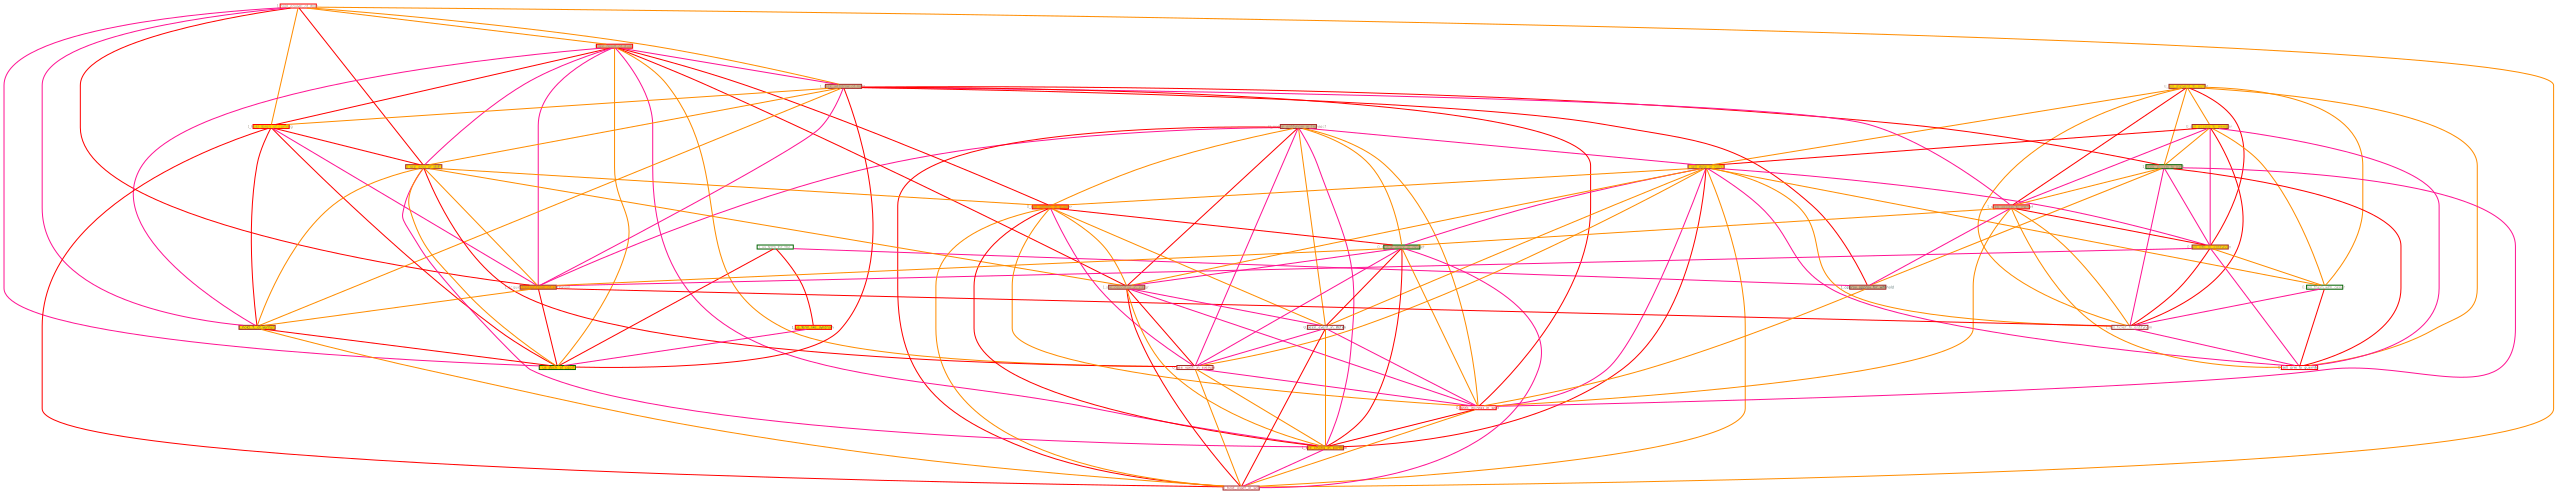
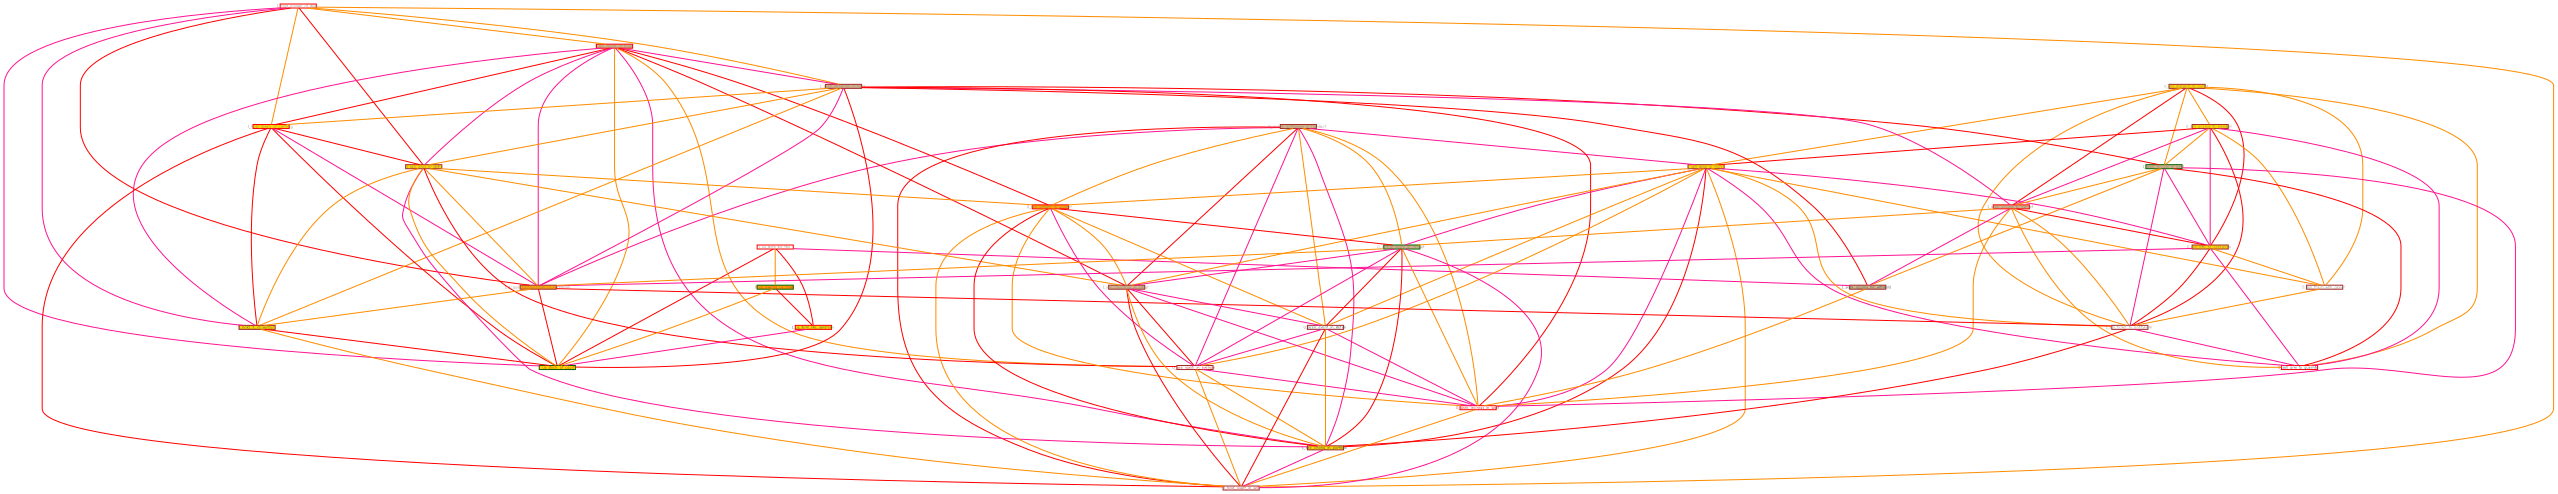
  graph {
    fontname="Comic Neue"
    node [color=brown fillcolor=gold fixedsize=true fontcolor="#8b7d6b" fontname="Comic Neue" fontsize=4 shape=polygon style=filled]
    edge [color=darkorange fontname="Comic Neue" w=1]
    "0_acquir_entitynam_in_transact " [fillcolor=tan height=.06 width=.5]
    "1_hold_equival_of_stake " [color=red fillcolor=white height=.06 width=.5]
-   "1_us_term_for_the " [color=darkgreen fillcolor=white height=.06 width=.5]
+   "1_us_term_for_the " [color=red fillcolor=white height=.06 width=.5]
    "1_see_result_of_studi " [color=red fillcolor=tan height=.06 width=.5]
    "0_sell_shipyard_to_outsid " [height=.06 width=.5]
    "1_seek_withdraw_of_right " [fillcolor=tan height=.06 width=.5]
    "0_sell_access_to_member " [height=.06 width=.5]
    "1_hold_librari_of_cartridg " [color=red height=.06 width=.5]
    "1_sell_stake_in_hors " [height=.06 width=.5]
    "1_seek_access_to_kind " [color=darkgreen fillcolor=tan height=.06 width=.5]
    "1_see_eros_of_staff " [height=.06 width=.5]
    "1_seek_access_to_market " [color=red fillcolor=tan height=.06 width=.5]
    "0_sell_offic_to_entitynam " [height=.06 width=.5]
    "0_see_growth_in_quarter " [color=red fillcolor=orange height=.06 width=.5]
    "0_acquir_share_in_market " [color=darkgreen fillcolor=tan height=.06 width=.5]
-   "0_sell_them_with_gener " [color=darkgreen fillcolor=white height=.06 width=.5]
+   "0_sell_them_with_gener " [fillcolor=white height=.06 width=.5]
    "1_acquir_treasur-trove_of_entitynam " [fillcolor=orange height=.06 width=.5]
    "1_see_opportun_in_integr " [fillcolor=tan height=.06 width=.5]
    "1_sell_ticket_to_entitynam " [fillcolor=white height=.06 width=.5]
+   "0_us_averag_as_base " [color=darkgreen fillcolor=orange fontcolor="#b22222" height=.06 width=.5]
    "0_see_vaniti_in_everyon " [fillcolor=white fontcolor="#b22222" height=.06 width=.5]
    n22 [color=red fillcolor=white fontcolor="#b22222" height=.06 label="0_seek_increas_in_seek" width=.5]
    n23 [fillcolor=white fontcolor="#b22222" height=.06 label="0_hold_asset_in_sell" width=.5]
    "0_seen_event_in_lifetim " [fillcolor=white fontcolor="#2f4f4f" height=.06 width=.5]
-   "1_see_chang_in_portfolio " [fontcolor="#b22222" height=.06 width=.5]
+   "1_see_chang_in_portfolio " [fontcolor="#2f4f4f" height=.06 width=.5]
    "1_hold_%_of_ventur " [fontcolor="#2f4f4f" height=.06 width=.5]
    "1_us_stock_of_capit " [color=darkgreen fontcolor="#b22222" height=.06 width=.5]
    "1_us_term_like_syndrom " [color=red fontcolor="#2f4f4f" height=.06 width=.5]
-   "1_seek_approv_for_withhold " [fillcolor=tan fontcolor="#2f4f4f" height=.06 width=.5 label="1_approv_approv_for_withhold"]
+   "1_seek_approv_for_withhold " [fillcolor=tan fontcolor="#2f4f4f" height=.06 width=.5]
    "0_sell_arm_to_guerrilla " [color=red fillcolor=white fontcolor="#2f4f4f" height=.06 width=.5]
    subgraph sub_1 {
      "0_acquir_entitynam_in_transact "
      "1_hold_equival_of_stake "
      "1_us_term_for_the "
      "1_see_result_of_studi "
      "0_sell_shipyard_to_outsid "
      "1_seek_withdraw_of_right "
      "0_sell_access_to_member "
      "1_hold_librari_of_cartridg "
      "1_sell_stake_in_hors "
      "1_seek_access_to_kind "
      "1_see_eros_of_staff "
      "1_seek_access_to_market "
      "0_sell_offic_to_entitynam "
      "0_see_growth_in_quarter "
      "0_acquir_share_in_market "
      "0_sell_them_with_gener "
      "1_acquir_treasur-trove_of_entitynam "
      "1_see_opportun_in_integr "
      "1_sell_ticket_to_entitynam "
    }
    subgraph sub_2 {
+     "0_us_averag_as_base "
      "0_see_vaniti_in_everyon "
      n22
      n23
    }
    "0_acquir_entitynam_in_transact " -- "1_sell_stake_in_hors " [color=deeppink]
    "0_acquir_entitynam_in_transact " -- "0_see_growth_in_quarter "
    "0_acquir_entitynam_in_transact " -- "0_acquir_share_in_market " [w=2]
    "0_acquir_entitynam_in_transact " -- "1_acquir_treasur-trove_of_entitynam " [color=deeppink]
    "0_acquir_entitynam_in_transact " -- "1_see_opportun_in_integr " [color=red]
    "0_acquir_entitynam_in_transact " -- "0_see_vaniti_in_everyon " [color=deeppink]
    "0_acquir_entitynam_in_transact " -- n22
    "0_acquir_entitynam_in_transact " -- n23 [color=red]
    "0_acquir_entitynam_in_transact " -- "0_seen_event_in_lifetim "
    "0_acquir_entitynam_in_transact " -- "1_see_chang_in_portfolio " [color=deeppink]
    "1_hold_equival_of_stake " -- "1_see_result_of_studi "
    "1_hold_equival_of_stake " -- "1_seek_withdraw_of_right "
    "1_hold_equival_of_stake " -- "1_hold_librari_of_cartridg " [w=2]
    "1_hold_equival_of_stake " -- "1_see_eros_of_staff " [color=red]
    "1_hold_equival_of_stake " -- "1_acquir_treasur-trove_of_entitynam " [color=red]
    "1_hold_equival_of_stake " -- n23
    "1_hold_equival_of_stake " -- "1_hold_%_of_ventur " [color=deeppink w=2]
    "1_hold_equival_of_stake " -- "1_us_stock_of_capit " [color=deeppink]
+   "1_us_term_for_the " -- "0_us_averag_as_base "
    "1_us_term_for_the " -- "1_us_stock_of_capit " [color=red]
    "1_us_term_for_the " -- "1_us_term_like_syndrom " [color=red w=2]
    "1_us_term_for_the " -- "1_seek_approv_for_withhold " [color=deeppink]
    "1_see_result_of_studi " -- "1_seek_withdraw_of_right " [color=deeppink]
    "1_see_result_of_studi " -- "1_hold_librari_of_cartridg " [color=red]
    "1_see_result_of_studi " -- "1_see_eros_of_staff " [color=deeppink w=2]
    "1_see_result_of_studi " -- "0_see_growth_in_quarter " [color=red]
    "1_see_result_of_studi " -- "1_acquir_treasur-trove_of_entitynam " [color=deeppink]
    "1_see_result_of_studi " -- "1_see_opportun_in_integr " [color=red]
    "1_see_result_of_studi " -- "0_see_vaniti_in_everyon "
    "1_see_result_of_studi " -- "1_see_chang_in_portfolio " [color=deeppink]
    "1_see_result_of_studi " -- "1_hold_%_of_ventur " [color=deeppink]
    "1_see_result_of_studi " -- "1_us_stock_of_capit "
    "0_sell_shipyard_to_outsid " -- "0_sell_access_to_member " [w=2]
    "0_sell_shipyard_to_outsid " -- "1_sell_stake_in_hors "
    "0_sell_shipyard_to_outsid " -- "1_seek_access_to_kind "
    "0_sell_shipyard_to_outsid " -- "1_seek_access_to_market " [color=red]
    "0_sell_shipyard_to_outsid " -- "0_sell_offic_to_entitynam " [color=red w=2]
    "0_sell_shipyard_to_outsid " -- "0_sell_them_with_gener "
    "0_sell_shipyard_to_outsid " -- "1_sell_ticket_to_entitynam " [w=2]
    "0_sell_shipyard_to_outsid " -- "0_sell_arm_to_guerrilla " [w=2]
    "1_seek_withdraw_of_right " -- "1_hold_librari_of_cartridg "
    "1_seek_withdraw_of_right " -- "1_seek_access_to_kind " [color=red]
    "1_seek_withdraw_of_right " -- "1_see_eros_of_staff "
    "1_seek_withdraw_of_right " -- "1_seek_access_to_market " [color=deeppink]
    "1_seek_withdraw_of_right " -- "1_acquir_treasur-trove_of_entitynam " [color=deeppink]
    "1_seek_withdraw_of_right " -- n22 [color=red]
    "1_seek_withdraw_of_right " -- "1_hold_%_of_ventur "
    "1_seek_withdraw_of_right " -- "1_us_stock_of_capit " [color=red]
    "1_seek_withdraw_of_right " -- "1_seek_approv_for_withhold " [color=red]
    "0_sell_access_to_member " -- "1_sell_stake_in_hors " [color=red]
    "0_sell_access_to_member " -- "1_seek_access_to_kind " [w=2]
    "0_sell_access_to_member " -- "1_seek_access_to_market " [color=deeppink w=2]
    "0_sell_access_to_member " -- "0_sell_offic_to_entitynam " [color=deeppink w=2]
    "0_sell_access_to_member " -- "0_sell_them_with_gener "
    "0_sell_access_to_member " -- "1_sell_ticket_to_entitynam " [color=red w=2]
    "0_sell_access_to_member " -- "0_sell_arm_to_guerrilla " [color=deeppink w=2]
    "1_hold_librari_of_cartridg " -- "1_see_eros_of_staff " [color=red]
    "1_hold_librari_of_cartridg " -- "1_acquir_treasur-trove_of_entitynam " [color=deeppink]
    "1_hold_librari_of_cartridg " -- n23 [color=red]
    "1_hold_librari_of_cartridg " -- "1_hold_%_of_ventur " [color=red w=2]
    "1_hold_librari_of_cartridg " -- "1_us_stock_of_capit " [color=red]
    "1_sell_stake_in_hors " -- "0_sell_offic_to_entitynam " [color=deeppink]
    "1_sell_stake_in_hors " -- "0_see_growth_in_quarter "
    "1_sell_stake_in_hors " -- "0_acquir_share_in_market " [color=deeppink]
    "1_sell_stake_in_hors " -- "0_sell_them_with_gener "
    "1_sell_stake_in_hors " -- "1_see_opportun_in_integr "
    "1_sell_stake_in_hors " -- "1_sell_ticket_to_entitynam "
    "1_sell_stake_in_hors " -- "0_see_vaniti_in_everyon "
    "1_sell_stake_in_hors " -- n22 [color=deeppink]
    "1_sell_stake_in_hors " -- n23
    "1_sell_stake_in_hors " -- "0_seen_event_in_lifetim "
    "1_sell_stake_in_hors " -- "1_see_chang_in_portfolio " [color=red]
    "1_sell_stake_in_hors " -- "0_sell_arm_to_guerrilla " [color=deeppink]
    "1_seek_access_to_kind " -- "1_seek_access_to_market " [w=3]
    "1_seek_access_to_kind " -- "0_sell_offic_to_entitynam " [color=deeppink]
    "1_seek_access_to_kind " -- "1_sell_ticket_to_entitynam " [color=deeppink]
    "1_seek_access_to_kind " -- n22 [color=deeppink]
    "1_seek_access_to_kind " -- "1_seek_approv_for_withhold "
    "1_seek_access_to_kind " -- "0_sell_arm_to_guerrilla " [color=red]
    "1_see_eros_of_staff " -- "0_see_growth_in_quarter "
    "1_see_eros_of_staff " -- "1_acquir_treasur-trove_of_entitynam "
    "1_see_eros_of_staff " -- "1_see_opportun_in_integr "
    "1_see_eros_of_staff " -- "0_see_vaniti_in_everyon " [color=red]
    "1_see_eros_of_staff " -- "1_see_chang_in_portfolio " [color=deeppink]
    "1_see_eros_of_staff " -- "1_hold_%_of_ventur "
    "1_see_eros_of_staff " -- "1_us_stock_of_capit "
    "1_seek_access_to_market " -- "0_sell_offic_to_entitynam " [color=red]
    "1_seek_access_to_market " -- "0_acquir_share_in_market "
    "1_seek_access_to_market " -- "1_sell_ticket_to_entitynam "
    "1_seek_access_to_market " -- n22
    "1_seek_access_to_market " -- "1_seek_approv_for_withhold " [color=deeppink]
    "1_seek_access_to_market " -- "0_sell_arm_to_guerrilla "
    "0_sell_offic_to_entitynam " -- "0_sell_them_with_gener "
    "0_sell_offic_to_entitynam " -- "1_acquir_treasur-trove_of_entitynam " [color=deeppink]
    "0_sell_offic_to_entitynam " -- "1_sell_ticket_to_entitynam " [color=red w=3]
    "0_sell_offic_to_entitynam " -- "0_sell_arm_to_guerrilla " [color=deeppink w=2]
    "0_see_growth_in_quarter " -- "0_acquir_share_in_market " [color=red]
    "0_see_growth_in_quarter " -- "1_see_opportun_in_integr " [w=2]
    "0_see_growth_in_quarter " -- "0_see_vaniti_in_everyon " [color=deeppink w=2]
    "0_see_growth_in_quarter " -- n22
    "0_see_growth_in_quarter " -- n23
    "0_see_growth_in_quarter " -- "0_seen_event_in_lifetim "
    "0_see_growth_in_quarter " -- "1_see_chang_in_portfolio " [color=red w=2]
    "0_acquir_share_in_market " -- "1_acquir_treasur-trove_of_entitynam "
    "0_acquir_share_in_market " -- "1_see_opportun_in_integr " [color=deeppink]
    "0_acquir_share_in_market " -- "0_see_vaniti_in_everyon " [color=deeppink]
    "0_acquir_share_in_market " -- n22
    "0_acquir_share_in_market " -- n23 [color=deeppink]
    "0_acquir_share_in_market " -- "0_seen_event_in_lifetim " [color=red]
    "0_acquir_share_in_market " -- "1_see_chang_in_portfolio " [color=red]
-   "0_sell_them_with_gener " -- "1_sell_ticket_to_entitynam " [color=deeppink]
-   "0_sell_them_with_gener " -- "0_sell_arm_to_guerrilla " [color=red]
+   "0_sell_them_with_gener " -- "1_sell_ticket_to_entitynam "
    "1_acquir_treasur-trove_of_entitynam " -- "1_sell_ticket_to_entitynam " [color=red]
    "1_acquir_treasur-trove_of_entitynam " -- "1_hold_%_of_ventur "
    "1_acquir_treasur-trove_of_entitynam " -- "1_us_stock_of_capit " [color=red]
    "1_see_opportun_in_integr " -- "0_see_vaniti_in_everyon " [color=red w=2]
    "1_see_opportun_in_integr " -- n22 [color=deeppink]
    "1_see_opportun_in_integr " -- n23 [color=red]
    "1_see_opportun_in_integr " -- "0_seen_event_in_lifetim " [color=deeppink]
    "1_see_opportun_in_integr " -- "1_see_chang_in_portfolio " [w=2]
    "1_sell_ticket_to_entitynam " -- "0_sell_arm_to_guerrilla " [color=deeppink w=2]
+   "0_us_averag_as_base " -- "1_us_stock_of_capit "
+   "0_us_averag_as_base " -- "1_us_term_like_syndrom " [color=red]
    "0_see_vaniti_in_everyon " -- n22 [color=deeppink]
    "0_see_vaniti_in_everyon " -- n23
    "0_see_vaniti_in_everyon " -- "1_see_chang_in_portfolio " [w=2]
    n22 -- n23
-   n22 -- "1_see_chang_in_portfolio " [color=red]
+   "1_sell_ticket_to_entitynam " -- "1_see_chang_in_portfolio " [color=red]
    "0_seen_event_in_lifetim " -- "0_see_vaniti_in_everyon " [color=deeppink]
    "0_seen_event_in_lifetim " -- n22 [color=deeppink]
    "0_seen_event_in_lifetim " -- n23 [color=red]
    "0_seen_event_in_lifetim " -- "1_see_chang_in_portfolio "
    "1_see_chang_in_portfolio " -- n23 [color=deeppink]
    "1_hold_%_of_ventur " -- n23
    "1_hold_%_of_ventur " -- "1_us_stock_of_capit " [color=red]
    "1_us_term_like_syndrom " -- "1_us_stock_of_capit " [color=deeppink]
    "1_seek_approv_for_withhold " -- n22
  }
